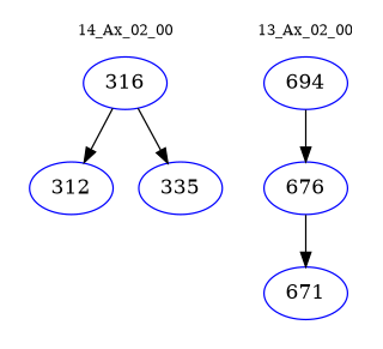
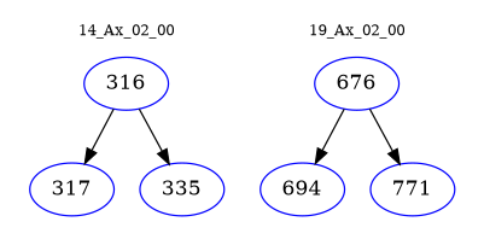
  digraph {
    node [color=blue]
    edge [color=black]
    n1 [label=316]
-   n2 [label=312]
+   n2 [label=317]
    n3 [label=335]
    n4 [label=676]
    n5 [label=694]
-   n6 [label=671]
+   n6 [label=771]
    subgraph cluster_1 {
      color=white
      fontsize=10
      label="14_Ax_02_00"
      n1
      n2
      n3
    }
    subgraph cluster_2 {
      color=white
      fontsize=10
-     label="13_Ax_02_00"
+     label="19_Ax_02_00"
      n4
      n5
      n6
    }
    n1 -> n2
    n1 -> n3
-   n5 -> n4
+   n4 -> n5
    n4 -> n6
  }
